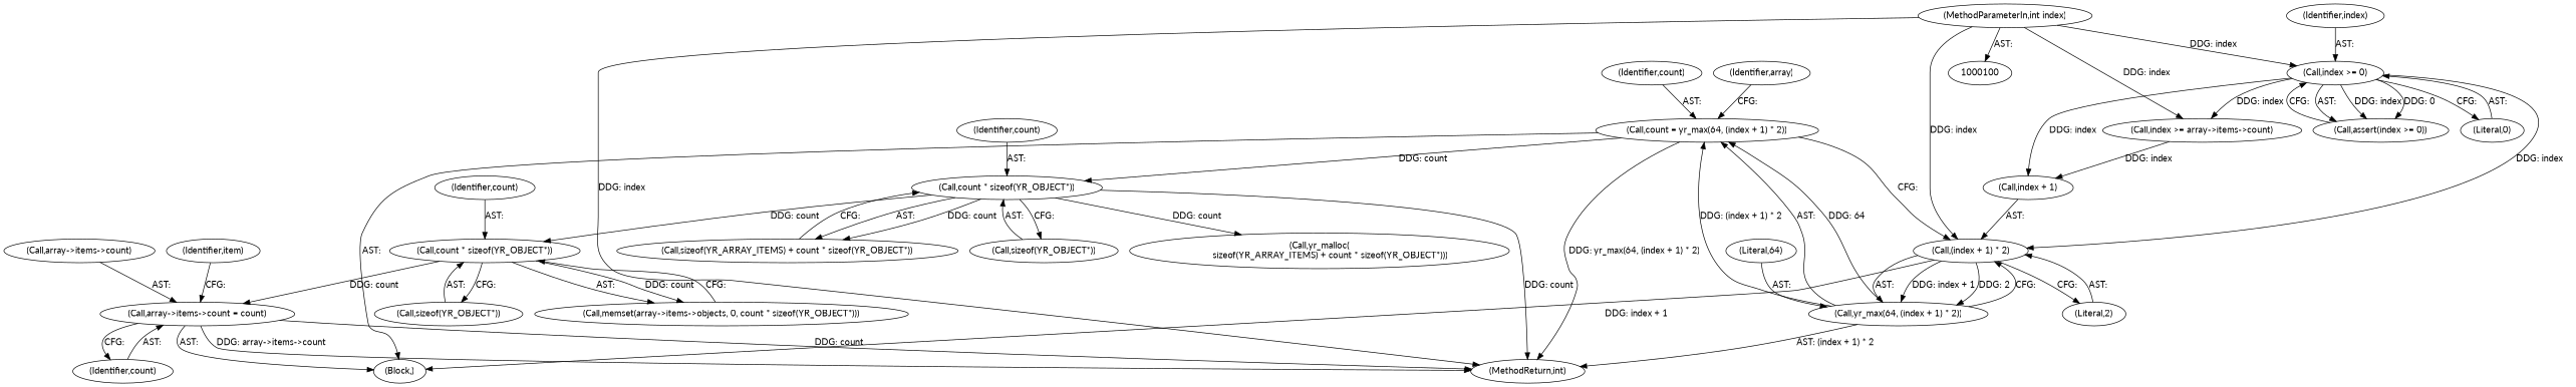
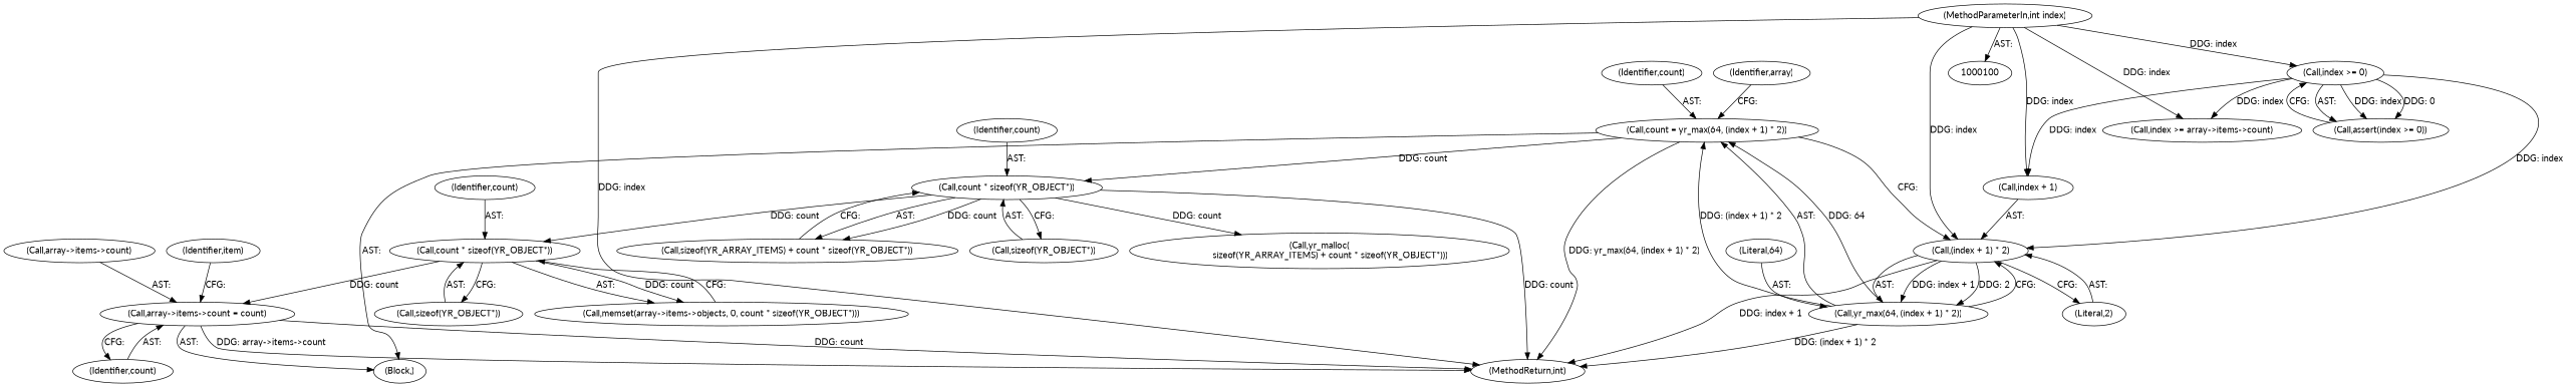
  digraph {
    fontname=Lato
    node [fontname=Lato]
    edge [fontname=Lato]
    n1 [label="(Call,array->items->count = count)"]
    n2 [label="(Identifier,count)"]
    n3 [label="(Block,)"]
    n4 [label="(MethodReturn,int)"]
    n5 [label="(Call,count * sizeof(YR_OBJECT*))"]
    n6 [label="(Call,sizeof(YR_OBJECT*))"]
    n7 [label="(Call,memset(array->items->objects, 0, count * sizeof(YR_OBJECT*)))"]
    n8 [label="(Call,count * sizeof(YR_OBJECT*))"]
    n9 [label="(Call,yr_malloc(\n         sizeof(YR_ARRAY_ITEMS) + count * sizeof(YR_OBJECT*)))"]
    n10 [label="(Call,sizeof(YR_OBJECT*))"]
    n11 [label="(Call,sizeof(YR_ARRAY_ITEMS) + count * sizeof(YR_OBJECT*))"]
    n12 [label="(Call,count = yr_max(64, (index + 1) * 2))"]
    n13 [label="(Call,(index + 1) * 2)"]
    n14 [label="(Call,yr_max(64, (index + 1) * 2))"]
    n15 [label="(Literal,2)"]
    n16 [label="(Call,index >= 0)"]
    n17 [label="(Call,index >= array->items->count)"]
-   n18 [label="(Literal,0)"]
    n19 [label="(Call,assert(index >= 0))"]
    n20 [label="(Call,index + 1)"]
    n21 [label="(MethodParameterIn,int index)"]
    1000100
    n23 [label="(Identifier,array)"]
-   n24 [label="(Identifier,index)"]
    n25 [label="(Identifier,item)"]
    n26 [label="(Identifier,count)"]
    n27 [label="(Identifier,count)"]
    n28 [label="(Literal,64)"]
    n29 [label="(Identifier,count)"]
    n30 [label="(Call,array->items->count)"]
    n1 -> n2 [label="CFG: "]
    n1 -> n3 [label="AST: "]
    n1 -> n4 [label="DDG: array->items->count"]
    n1 -> n4 [label="DDG: count"]
    n2 -> n1 [label="AST: "]
    n5 -> n1 [label="DDG: count"]
    n5 -> n6 [label="CFG: "]
    n5 -> n7 [label="AST: "]
    n5 -> n7 [label="DDG: count"]
    n6 -> n5 [label="AST: "]
    n7 -> n5 [label="CFG: "]
    n8 -> n4 [label="DDG: count"]
    n8 -> n5 [label="DDG: count"]
    n8 -> n9 [label="DDG: count"]
    n8 -> n10 [label="CFG: "]
    n8 -> n11 [label="AST: "]
    n8 -> n11 [label="DDG: count"]
    n10 -> n8 [label="AST: "]
    n11 -> n8 [label="CFG: "]
    n12 -> n3 [label="AST: "]
    n12 -> n4 [label="DDG: yr_max(64, (index + 1) * 2)"]
    n12 -> n8 [label="DDG: count"]
    n12 -> n13 [label="CFG: "]
-   n13 -> n3 [label="DDG: index + 1"]
+   n13 -> n4 [label="DDG: index + 1"]
    n13 -> n14 [label="AST: "]
    n13 -> n14 [label="DDG: index + 1"]
    n13 -> n14 [label="DDG: 2"]
    n13 -> n15 [label="CFG: "]
-   n14 -> n4 [label="AST: (index + 1) * 2"]
+   n14 -> n4 [label="DDG: (index + 1) * 2"]
    n14 -> n12 [label="AST: "]
    n14 -> n12 [label="DDG: 64"]
    n14 -> n12 [label="DDG: (index + 1) * 2"]
    n14 -> n13 [label="CFG: "]
    n15 -> n13 [label="AST: "]
    n16 -> n13 [label="DDG: index"]
    n16 -> n17 [label="DDG: index"]
-   n16 -> n18 [label="CFG: "]
    n16 -> n19 [label="AST: "]
    n16 -> n19 [label="DDG: index"]
    n16 -> n19 [label="DDG: 0"]
    n16 -> n20 [label="DDG: index"]
-   n18 -> n16 [label="AST: "]
    n19 -> n16 [label="CFG: "]
    n20 -> n13 [label="AST: "]
    n21 -> n4 [label="DDG: index"]
    n21 -> n13 [label="DDG: index"]
    n21 -> n16 [label="DDG: index"]
    n21 -> n17 [label="DDG: index"]
-   n17 -> n20 [label="DDG: index"]
+   n21 -> n20 [label="DDG: index"]
    n21 -> 1000100 [label="AST: "]
    n23 -> n12 [label="CFG: "]
-   n24 -> n16 [label="AST: "]
    n25 -> n1 [label="CFG: "]
    n26 -> n8 [label="AST: "]
    n27 -> n12 [label="AST: "]
    n28 -> n14 [label="AST: "]
    n29 -> n5 [label="AST: "]
    n30 -> n1 [label="AST: "]
  }
